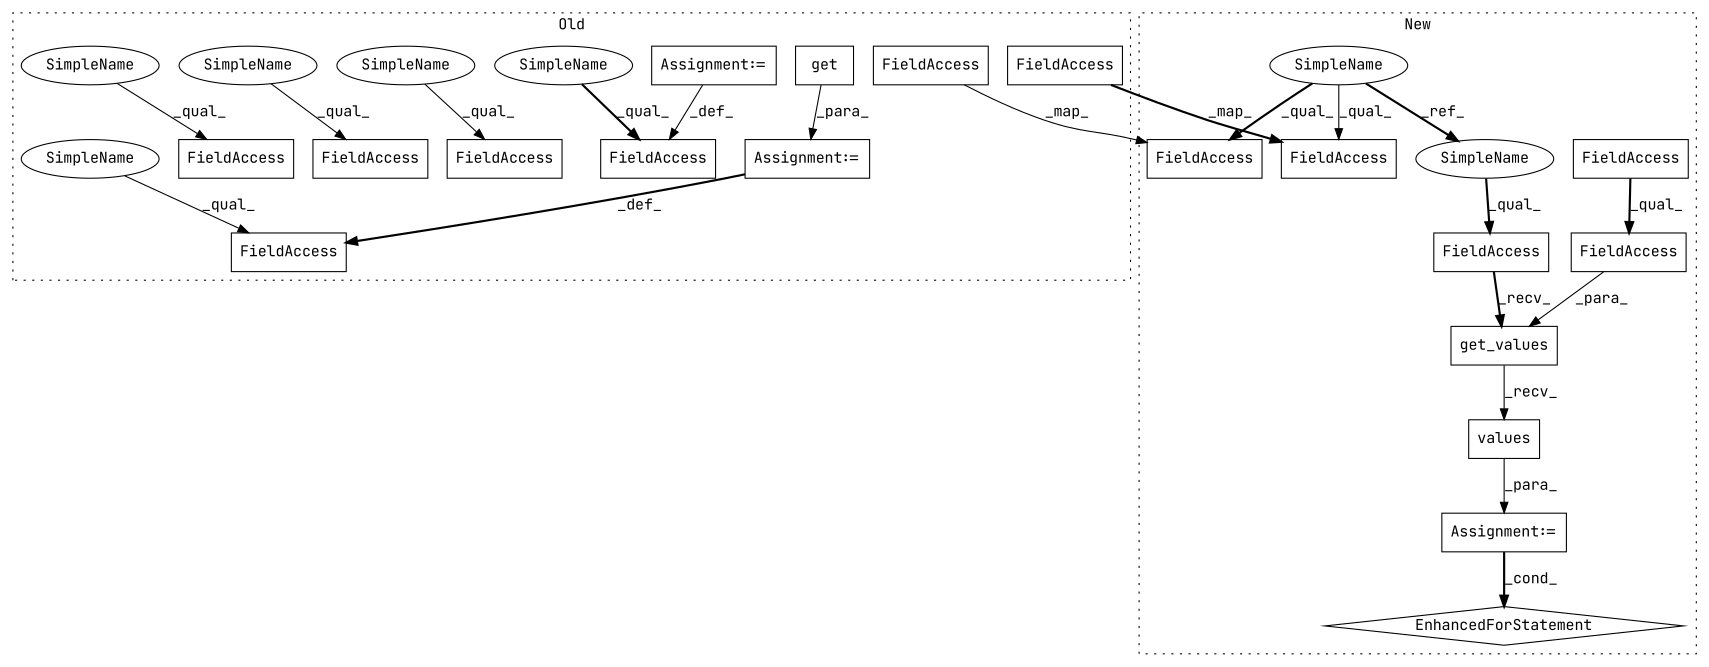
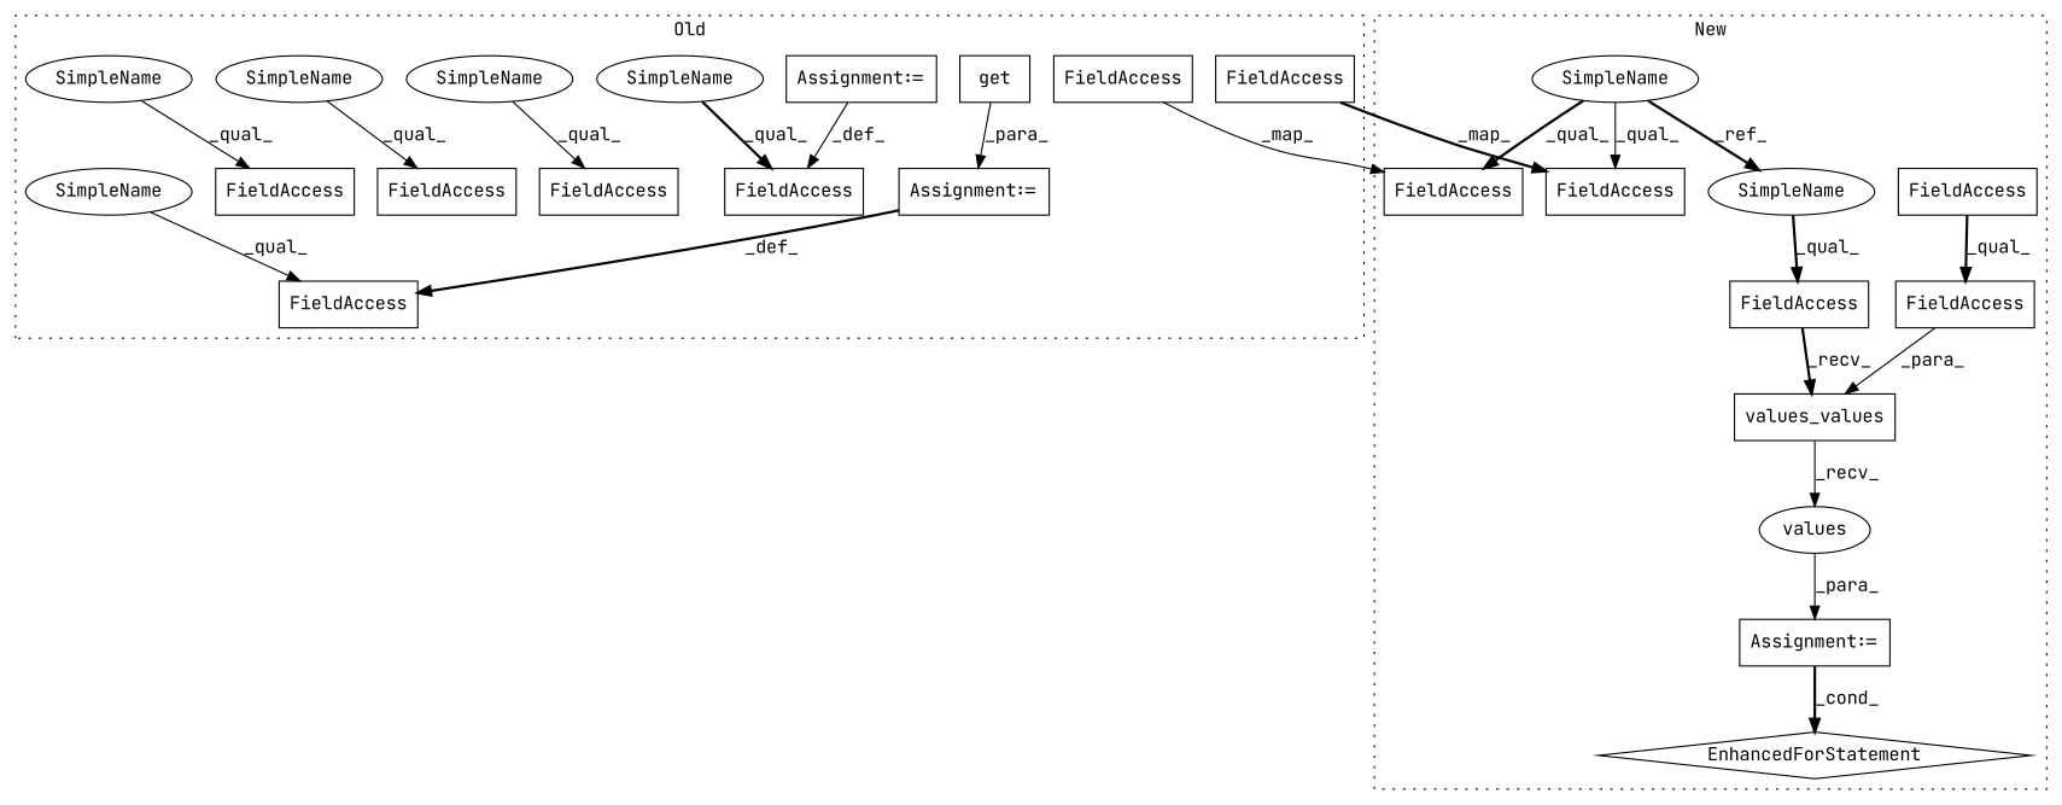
  digraph {
    fontname="JetBrains Mono"
    node [a=22 fontname="JetBrains Mono" l=4 s=4385 shape=box]
    edge [fontname="JetBrains Mono" style=solid]
    n1 [a=32 l="4,1" label=get s="4425,4452"]
    n2 [a=7 l=1 label="Assignment:=" s=4406]
    n3 [l=21 label=FieldAccess]
    n4 [l=25 label=FieldAccess s=4862]
    n5 [l=22 label=FieldAccess s=6285]
    n6 [l=24 label=FieldAccess s=6194]
    n7 [l=22 label=FieldAccess s=6321]
    n8 [l=13 label=FieldAccess s=6451]
    n9 [l=24 label=FieldAccess s=6671]
    n10 [a=7 l=1 label="Assignment:=" s=6218]
    n11 [a=42 label=SimpleName s=6194 shape=ellipse]
    n12 [a=42 label=SimpleName s=6285 shape=ellipse]
    n13 [a=42 label=SimpleName s=6321 shape=ellipse]
    n14 [a=42 label=SimpleName s=6451 shape=ellipse]
    n15 [a=42 label=SimpleName shape=ellipse]
-   n16 [a=32 l=8 label=values s=6106]
+   n16 [a=32 l=8 label=values s=6106 shape=ellipse]
    n17 [a=7 l="53,2" label="Assignment:=" s="5963,6114"]
-   n18 [a=32 l="11,1" label=get_values s="6047,6104"]
+   n18 [a=32 l="11,1" label=values_values s="6047,6104"]
    n19 [a=70 l="53,2" label=EnhancedForStatement s="5963,6114" shape=diamond]
    n20 [l=46 label=FieldAccess s=6058]
    n21 [l=11 label=FieldAccess s=6058]
    n22 [l=10 label=FieldAccess s=6036]
    n23 [a=42 label=SimpleName s=3356 shape=ellipse]
    n24 [l=25 label=FieldAccess s=4061]
    n25 [l=24 label=FieldAccess s=5671]
    n26 [a=42 label=SimpleName s=6036 shape=ellipse]
    subgraph cluster_1 {
      label=Old
      style=dotted
      n1
      n2
      n3
      n4
      n5
      n6
      n7
      n8
      n9
      n10
      n11
      n12
      n13
      n14
      n15
    }
    subgraph cluster_2 {
      label=New
      style=dotted
      n16
      n17
      n18
      n19
      n20
      n21
      n22
      n23
      n24
      n25
      n26
    }
    n1 -> n2 [label=_para_]
    n2 -> n3 [label=_def_ style=bold]
    n4 -> n24 [label=_map_]
    n9 -> n25 [label=_map_ style=bold]
    n10 -> n6 [label=_def_]
    n11 -> n6 [label=_qual_ style=bold]
    n12 -> n5 [label=_qual_]
    n13 -> n7 [label=_qual_]
    n14 -> n8 [label=_qual_]
    n15 -> n3 [label=_qual_]
    n16 -> n17 [label=_para_]
    n17 -> n19 [label=_cond_ style=bold]
    n18 -> n16 [label=_recv_]
    n20 -> n18 [label=_para_]
    n21 -> n20 [label=_qual_ style=bold]
    n22 -> n18 [label=_recv_ style=bold]
    n23 -> n24 [label=_qual_ style=bold]
    n23 -> n25 [label=_qual_]
    n23 -> n26 [label=_ref_ style=bold]
    n26 -> n22 [label=_qual_ style=bold]
  }
